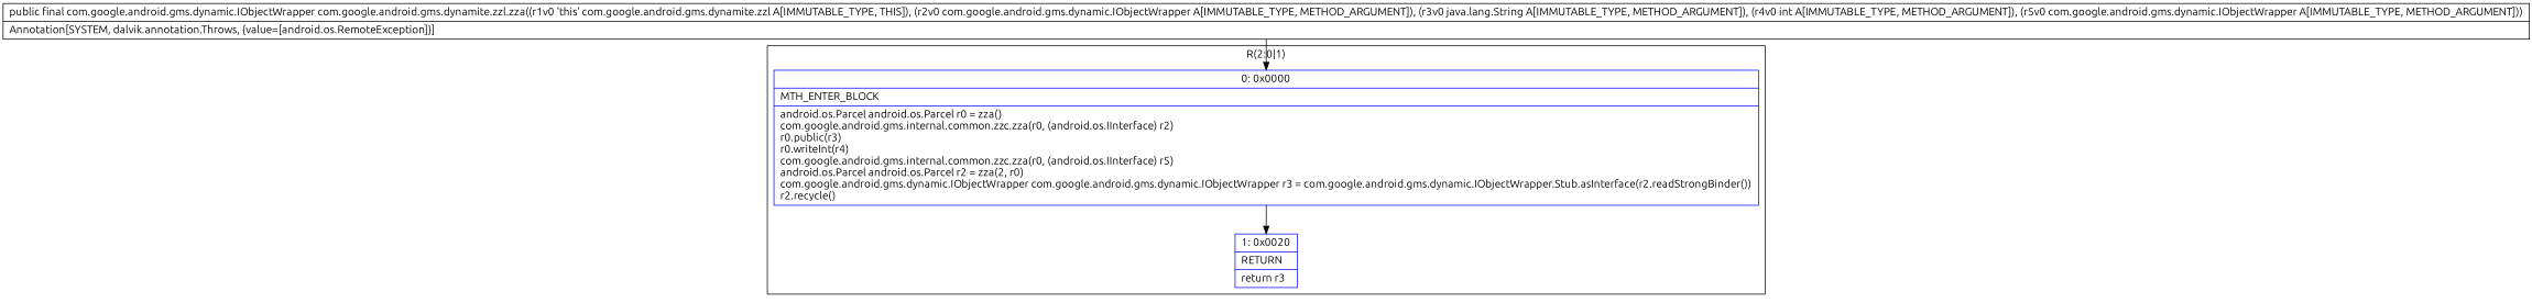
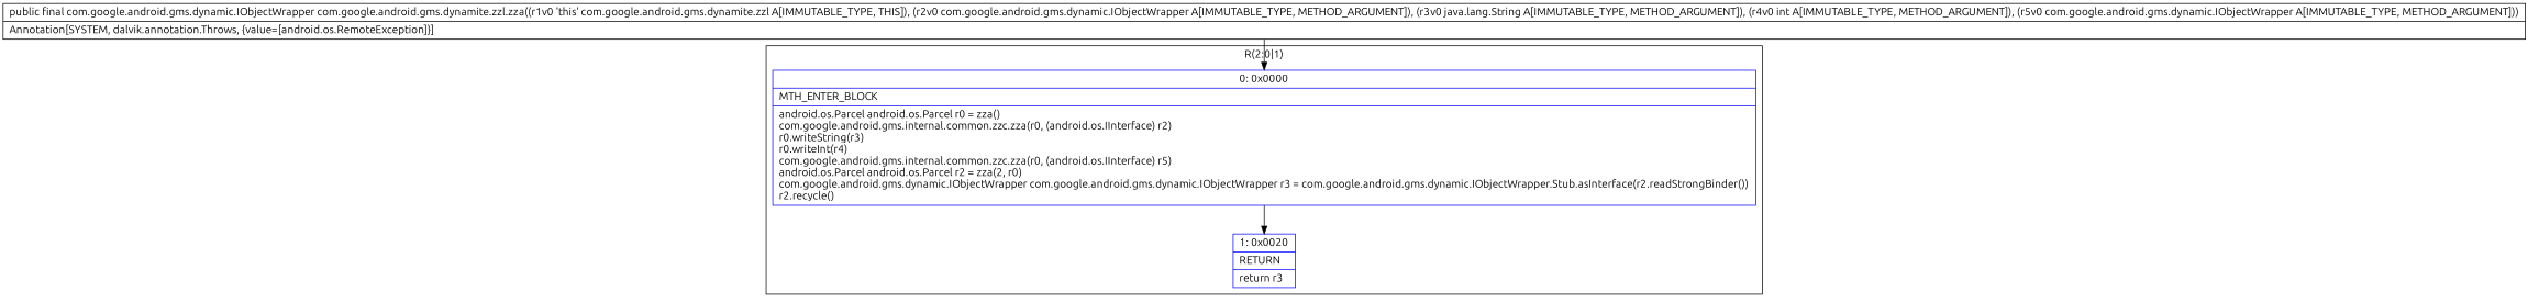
  digraph {
    fontname=Ubuntu
    node [color=blue shape=record fontname=Ubuntu]
    edge [fontname=Ubuntu]
-   n1 [label="{0\:\ 0x0000|MTH_ENTER_BLOCK\l|android.os.Parcel android.os.Parcel r0 = zza()\lcom.google.android.gms.internal.common.zzc.zza(r0, (android.os.IInterface) r2)\lr0.public(r3)\lr0.writeInt(r4)\lcom.google.android.gms.internal.common.zzc.zza(r0, (android.os.IInterface) r5)\landroid.os.Parcel android.os.Parcel r2 = zza(2, r0)\lcom.google.android.gms.dynamic.IObjectWrapper com.google.android.gms.dynamic.IObjectWrapper r3 = com.google.android.gms.dynamic.IObjectWrapper.Stub.asInterface(r2.readStrongBinder())\lr2.recycle()\l}"]
+   n1 [label="{0\:\ 0x0000|MTH_ENTER_BLOCK\l|android.os.Parcel android.os.Parcel r0 = zza()\lcom.google.android.gms.internal.common.zzc.zza(r0, (android.os.IInterface) r2)\lr0.writeString(r3)\lr0.writeInt(r4)\lcom.google.android.gms.internal.common.zzc.zza(r0, (android.os.IInterface) r5)\landroid.os.Parcel android.os.Parcel r2 = zza(2, r0)\lcom.google.android.gms.dynamic.IObjectWrapper com.google.android.gms.dynamic.IObjectWrapper r3 = com.google.android.gms.dynamic.IObjectWrapper.Stub.asInterface(r2.readStrongBinder())\lr2.recycle()\l}"]
    n2 [label="{1\:\ 0x0020|RETURN\l|return r3\l}"]
    n3 [label="{public final com.google.android.gms.dynamic.IObjectWrapper com.google.android.gms.dynamite.zzl.zza((r1v0 'this' com.google.android.gms.dynamite.zzl A[IMMUTABLE_TYPE, THIS]), (r2v0 com.google.android.gms.dynamic.IObjectWrapper A[IMMUTABLE_TYPE, METHOD_ARGUMENT]), (r3v0 java.lang.String A[IMMUTABLE_TYPE, METHOD_ARGUMENT]), (r4v0 int A[IMMUTABLE_TYPE, METHOD_ARGUMENT]), (r5v0 com.google.android.gms.dynamic.IObjectWrapper A[IMMUTABLE_TYPE, METHOD_ARGUMENT]))  | Annotation[SYSTEM, dalvik.annotation.Throws, \{value=[android.os.RemoteException]\}]\l}" color=""]
    subgraph cluster_1 {
      label="R(2:0|1)"
      n1
      n2
    }
    n1 -> n2
    n3 -> n1
  }
